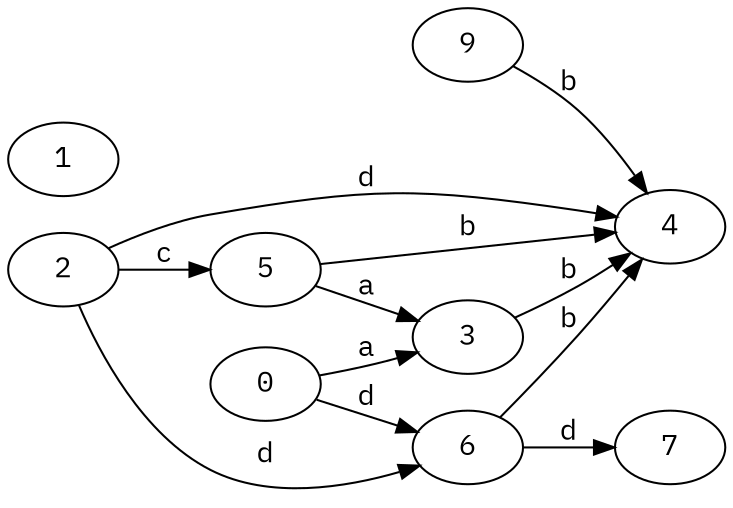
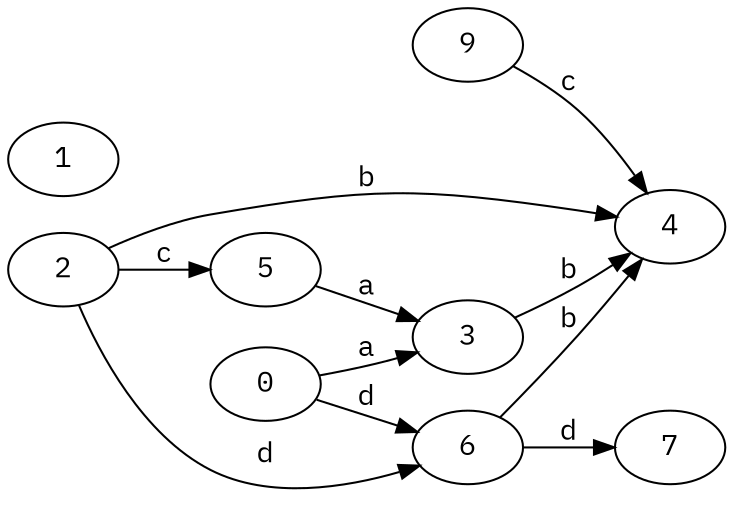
  strict digraph {
    fontname="IBM Plex Mono"
    rankdir=LR
    node [fontname="IBM Plex Mono"]
    edge [fontname="IBM Plex Mono"]
    2
    4
    5
    6
    3
    9
    7
    0
    1
-   2 -> 4 [label=d]
+   2 -> 4 [label=b]
    2 -> 5 [label=c]
    2 -> 6 [label=d]
-   5 -> 4 [label=b]
    5 -> 3 [label=a]
    6 -> 4 [label=b]
    6 -> 7 [label=d]
    3 -> 4 [label=b]
-   9 -> 4 [label=b]
+   9 -> 4 [label=c]
    0 -> 6 [label=d]
    0 -> 3 [label=a]
  }
